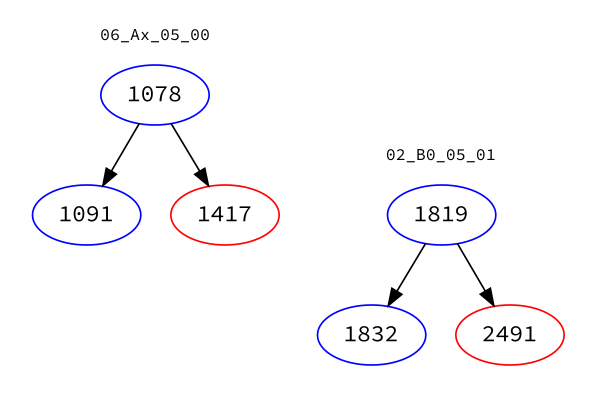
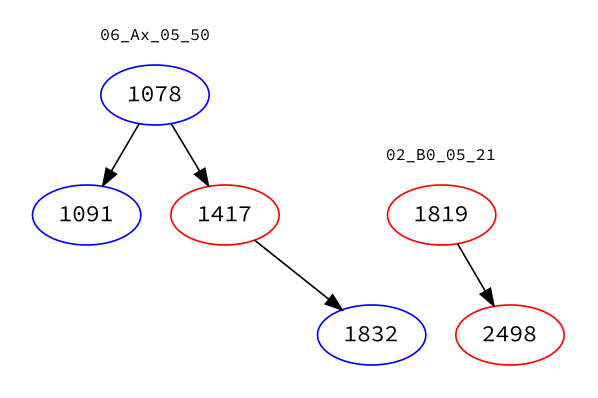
  digraph {
    fontname="Source Code Pro"
    node [color=blue fontname="Source Code Pro"]
    edge [color=black fontname="Source Code Pro"]
    n1 [label=1078]
    n2 [label=1091]
    n3 [color=red label=1417]
-   n4 [label=1819]
+   n4 [color=red label=1819]
    n5 [label=1832]
-   n6 [color=red label=2491]
+   n6 [color=red label=2498]
    subgraph cluster_1 {
      color=white
      fontsize=10
-     label="06_Ax_05_00"
+     label="06_Ax_05_50"
      n1
      n2
      n3
    }
    subgraph cluster_2 {
      color=white
      fontsize=10
-     label="02_B0_05_01"
+     label="02_B0_05_21"
      n4
      n5
      n6
    }
    n1 -> n2
    n1 -> n3
-   n4 -> n5
+   n3 -> n5
    n4 -> n6
  }
